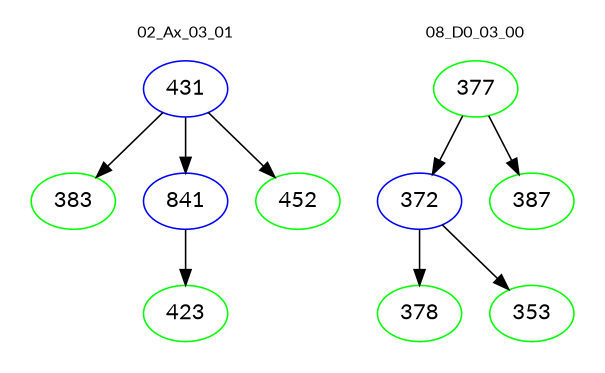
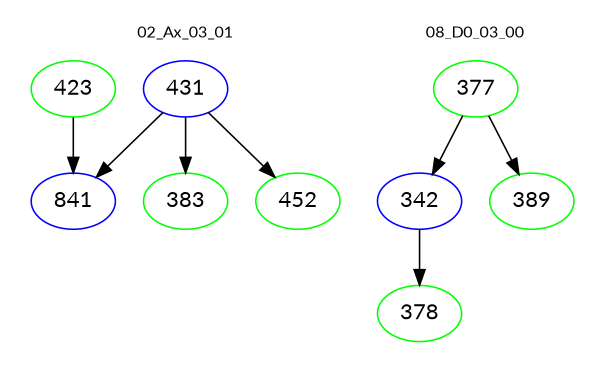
  digraph {
    fontname=Lato
    node [color=green fontname=Lato]
    edge [color=black fontname=Lato]
    n1 [color=blue label=431]
    n2 [label=383]
    n3 [color=blue label=841]
    n4 [label=452]
    n5 [label=423]
    n6 [label=377]
-   n7 [color=blue label=372]
+   n7 [color=blue label=342]
    n8 [label=378]
-   n9 [label=387]
-   n10 [label=353]
+   n9 [label=389]
    subgraph cluster_1 {
      color=white
      fontsize=10
      label="02_Ax_03_01"
      n1
      n2
      n3
      n4
      n5
    }
    subgraph cluster_2 {
      color=white
      fontsize=10
      label="08_D0_03_00"
      n6
      n7
      n8
      n9
-     n10
    }
    n1 -> n2
    n1 -> n3
    n1 -> n4
-   n3 -> n5
+   n5 -> n3
    n6 -> n7
    n6 -> n9
    n7 -> n8
-   n7 -> n10
  }
